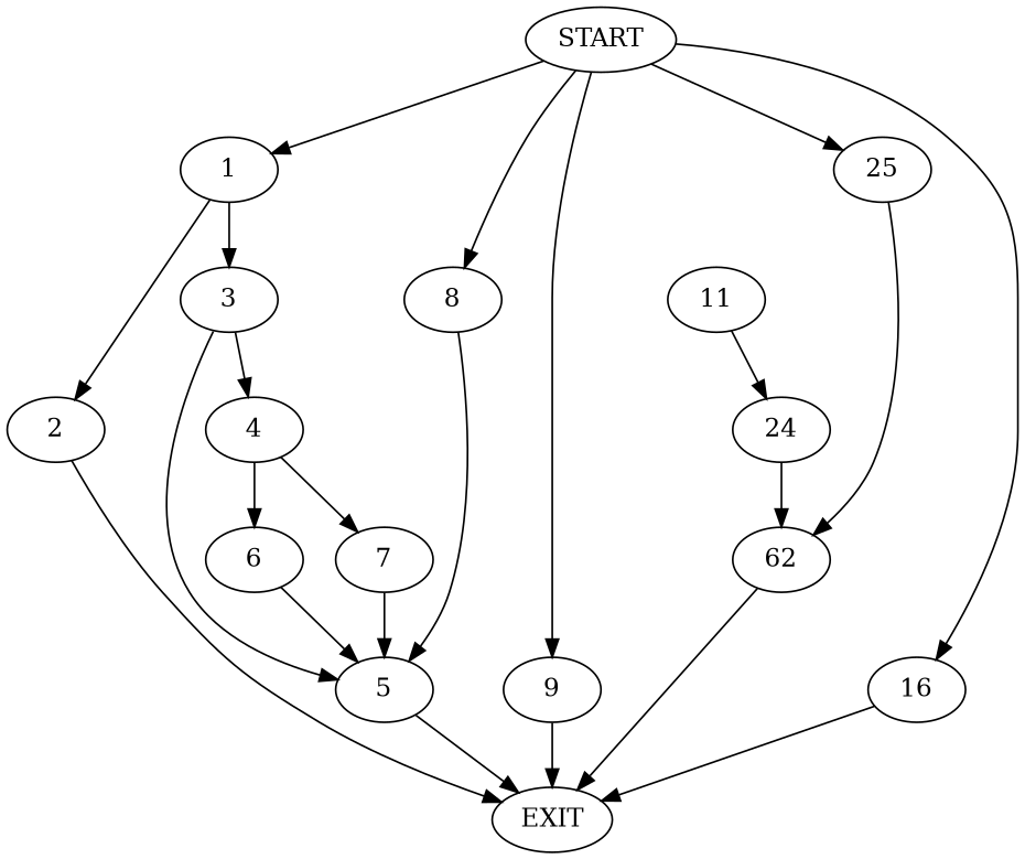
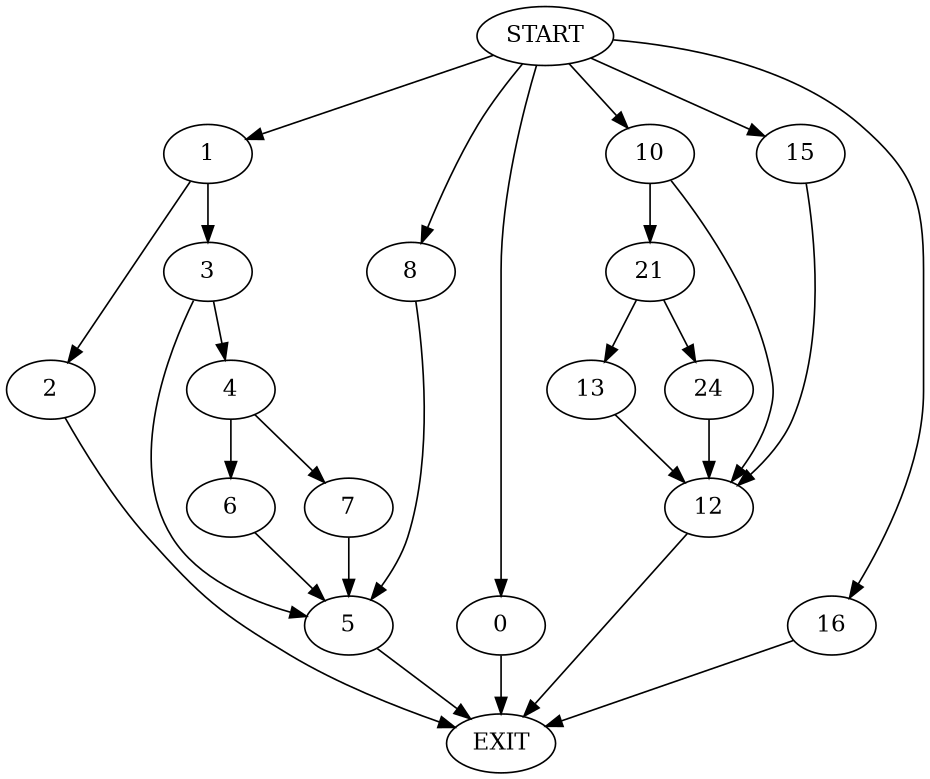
  digraph {
    n1 [label=START]
    1
    8
-   9
-   15 [label=25]
+   9 [label=0]
+   10
+   15
    16
    2
    3
    5
    n11 [label=EXIT]
-   11
-   12 [label=62]
+   11 [label=21]
+   12
    4
    6
    7
+   13
    n18 [label=24]
    n1 -> 1
    n1 -> 8
    n1 -> 9
+   n1 -> 10
    n1 -> 15
    n1 -> 16
    1 -> 2
    1 -> 3
    8 -> 5
    9 -> n11
+   10 -> 11
+   10 -> 12
    15 -> 12
    16 -> n11
    2 -> n11
    3 -> 5
    3 -> 4
    5 -> n11
+   11 -> 13
    11 -> n18
    12 -> n11
    4 -> 6
    4 -> 7
    6 -> 5
    7 -> 5
+   13 -> 12
    n18 -> 12
  }
